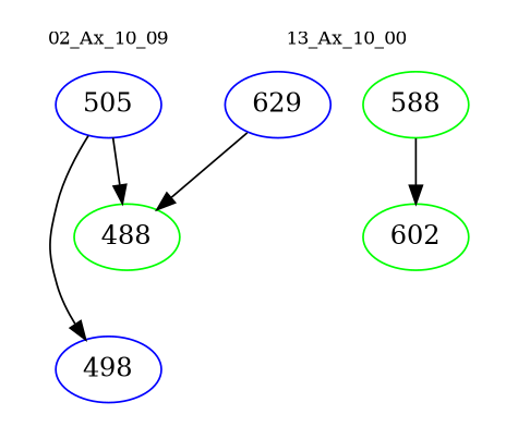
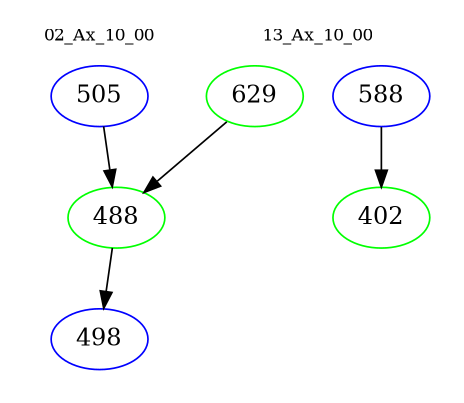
  digraph {
    node [color=blue]
    edge [color=black]
    n1 [label=505]
    n2 [color=green label=488]
    n3 [label=498]
-   n4 [label=629]
-   n5 [color=green label=588]
-   n6 [color=green label=602]
+   n4 [color=green label=629]
+   n5 [label=588]
+   n6 [color=green label=402]
    subgraph cluster_1 {
      color=white
      fontsize=10
-     label="02_Ax_10_09"
+     label="02_Ax_10_00"
      n1
      n2
      n3
    }
    subgraph cluster_2 {
      color=white
      fontsize=10
      label="13_Ax_10_00"
      n4
      n5
      n6
    }
    n1 -> n2
-   n1 -> n3
+   n2 -> n3
    n4 -> n2
    n5 -> n6
  }
